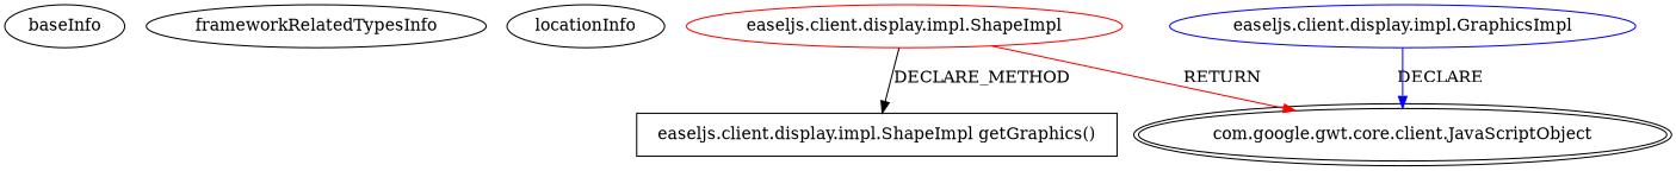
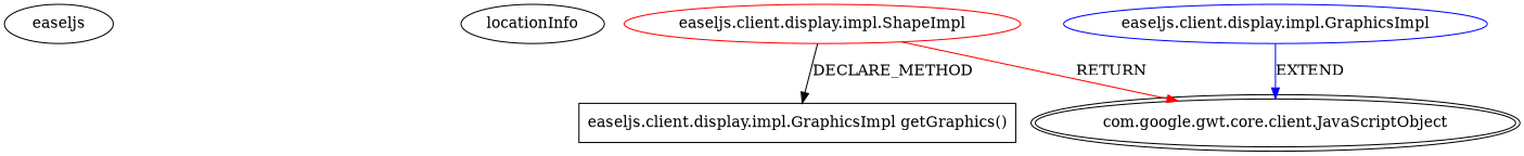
  digraph {
-   baseInfo [category=extension_graph graphId=99 isAnonymous=false possibleRelation=true]
-   frameworkRelatedTypesInfo [0="com.google.gwt.core.client.JavaScriptObject"]
+   baseInfo [category=extension_graph graphId=99 isAnonymous=false possibleRelation=true label=easeljs]
    locationInfo [contextSignature=ShapeImpl filePath="/Coleim-easeljs-gwt_0.6/easeljs-gwt_0.6-master/src/easeljs/client/display/impl/ShapeImpl.java" graphId=99 projectName="Coleim-easeljs-gwt_0.6"]
    n4 [color=red isFrameworkType=false label="easeljs.client.display.impl.ShapeImpl" vertexType=ROOT_CLIENT_CLASS_DECLARATION]
    n5 [isFrameworkType=true label="com.google.gwt.core.client.JavaScriptObject" peripheries=2 vertexType=FRAMEWORK_CLASS_TYPE]
-   n6 [isFrameworkType=false label="easeljs.client.display.impl.ShapeImpl getGraphics()" shape=box vertexType=CLIENT_METHOD_DECLARATION]
+   n6 [isFrameworkType=false label="easeljs.client.display.impl.GraphicsImpl getGraphics()" shape=box vertexType=CLIENT_METHOD_DECLARATION]
    n7 [color=blue isFrameworkType=false label="easeljs.client.display.impl.GraphicsImpl" vertexType=REFERENCE_CLIENT_CLASS_DECLARATION]
    n4 -> n5 [color=red label=RETURN]
    n4 -> n6 [label=DECLARE_METHOD]
-   n7 -> n5 [color=blue label=DECLARE]
+   n7 -> n5 [color=blue label=EXTEND]
  }
